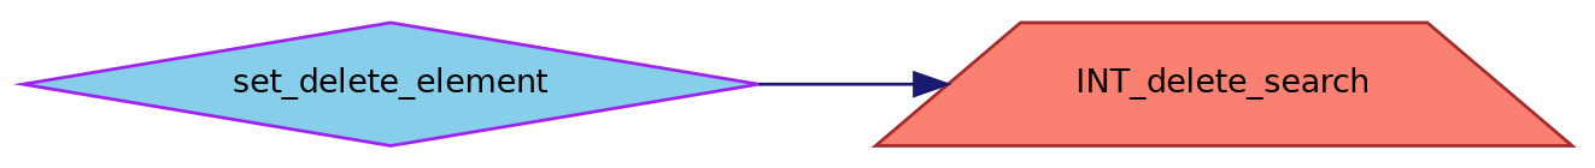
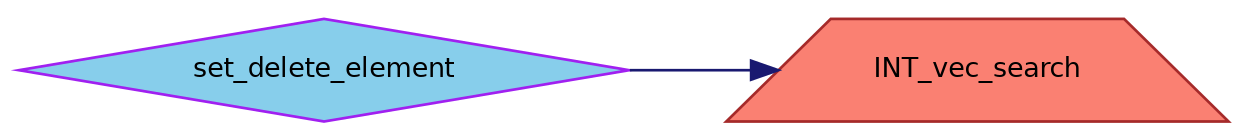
  digraph {
    rankdir=LR
    node [fontname=Helvetica fontsize=10 style=filled]
    n1 [color=purple fillcolor=skyblue fontcolor=black height=0.2 label=set_delete_element shape=diamond width=0.4]
-   n2 [color=brown fillcolor=salmon height=0.2 label=INT_delete_search shape=trapezium width=0.4]
+   n2 [color=brown fillcolor=salmon height=0.2 label=INT_vec_search shape=trapezium width=0.4]
    n1 -> n2 [color=midnightblue fontname=Helvetica fontsize=10 labelfontname=Helvetica labelfontsize=10 style=solid]
  }
